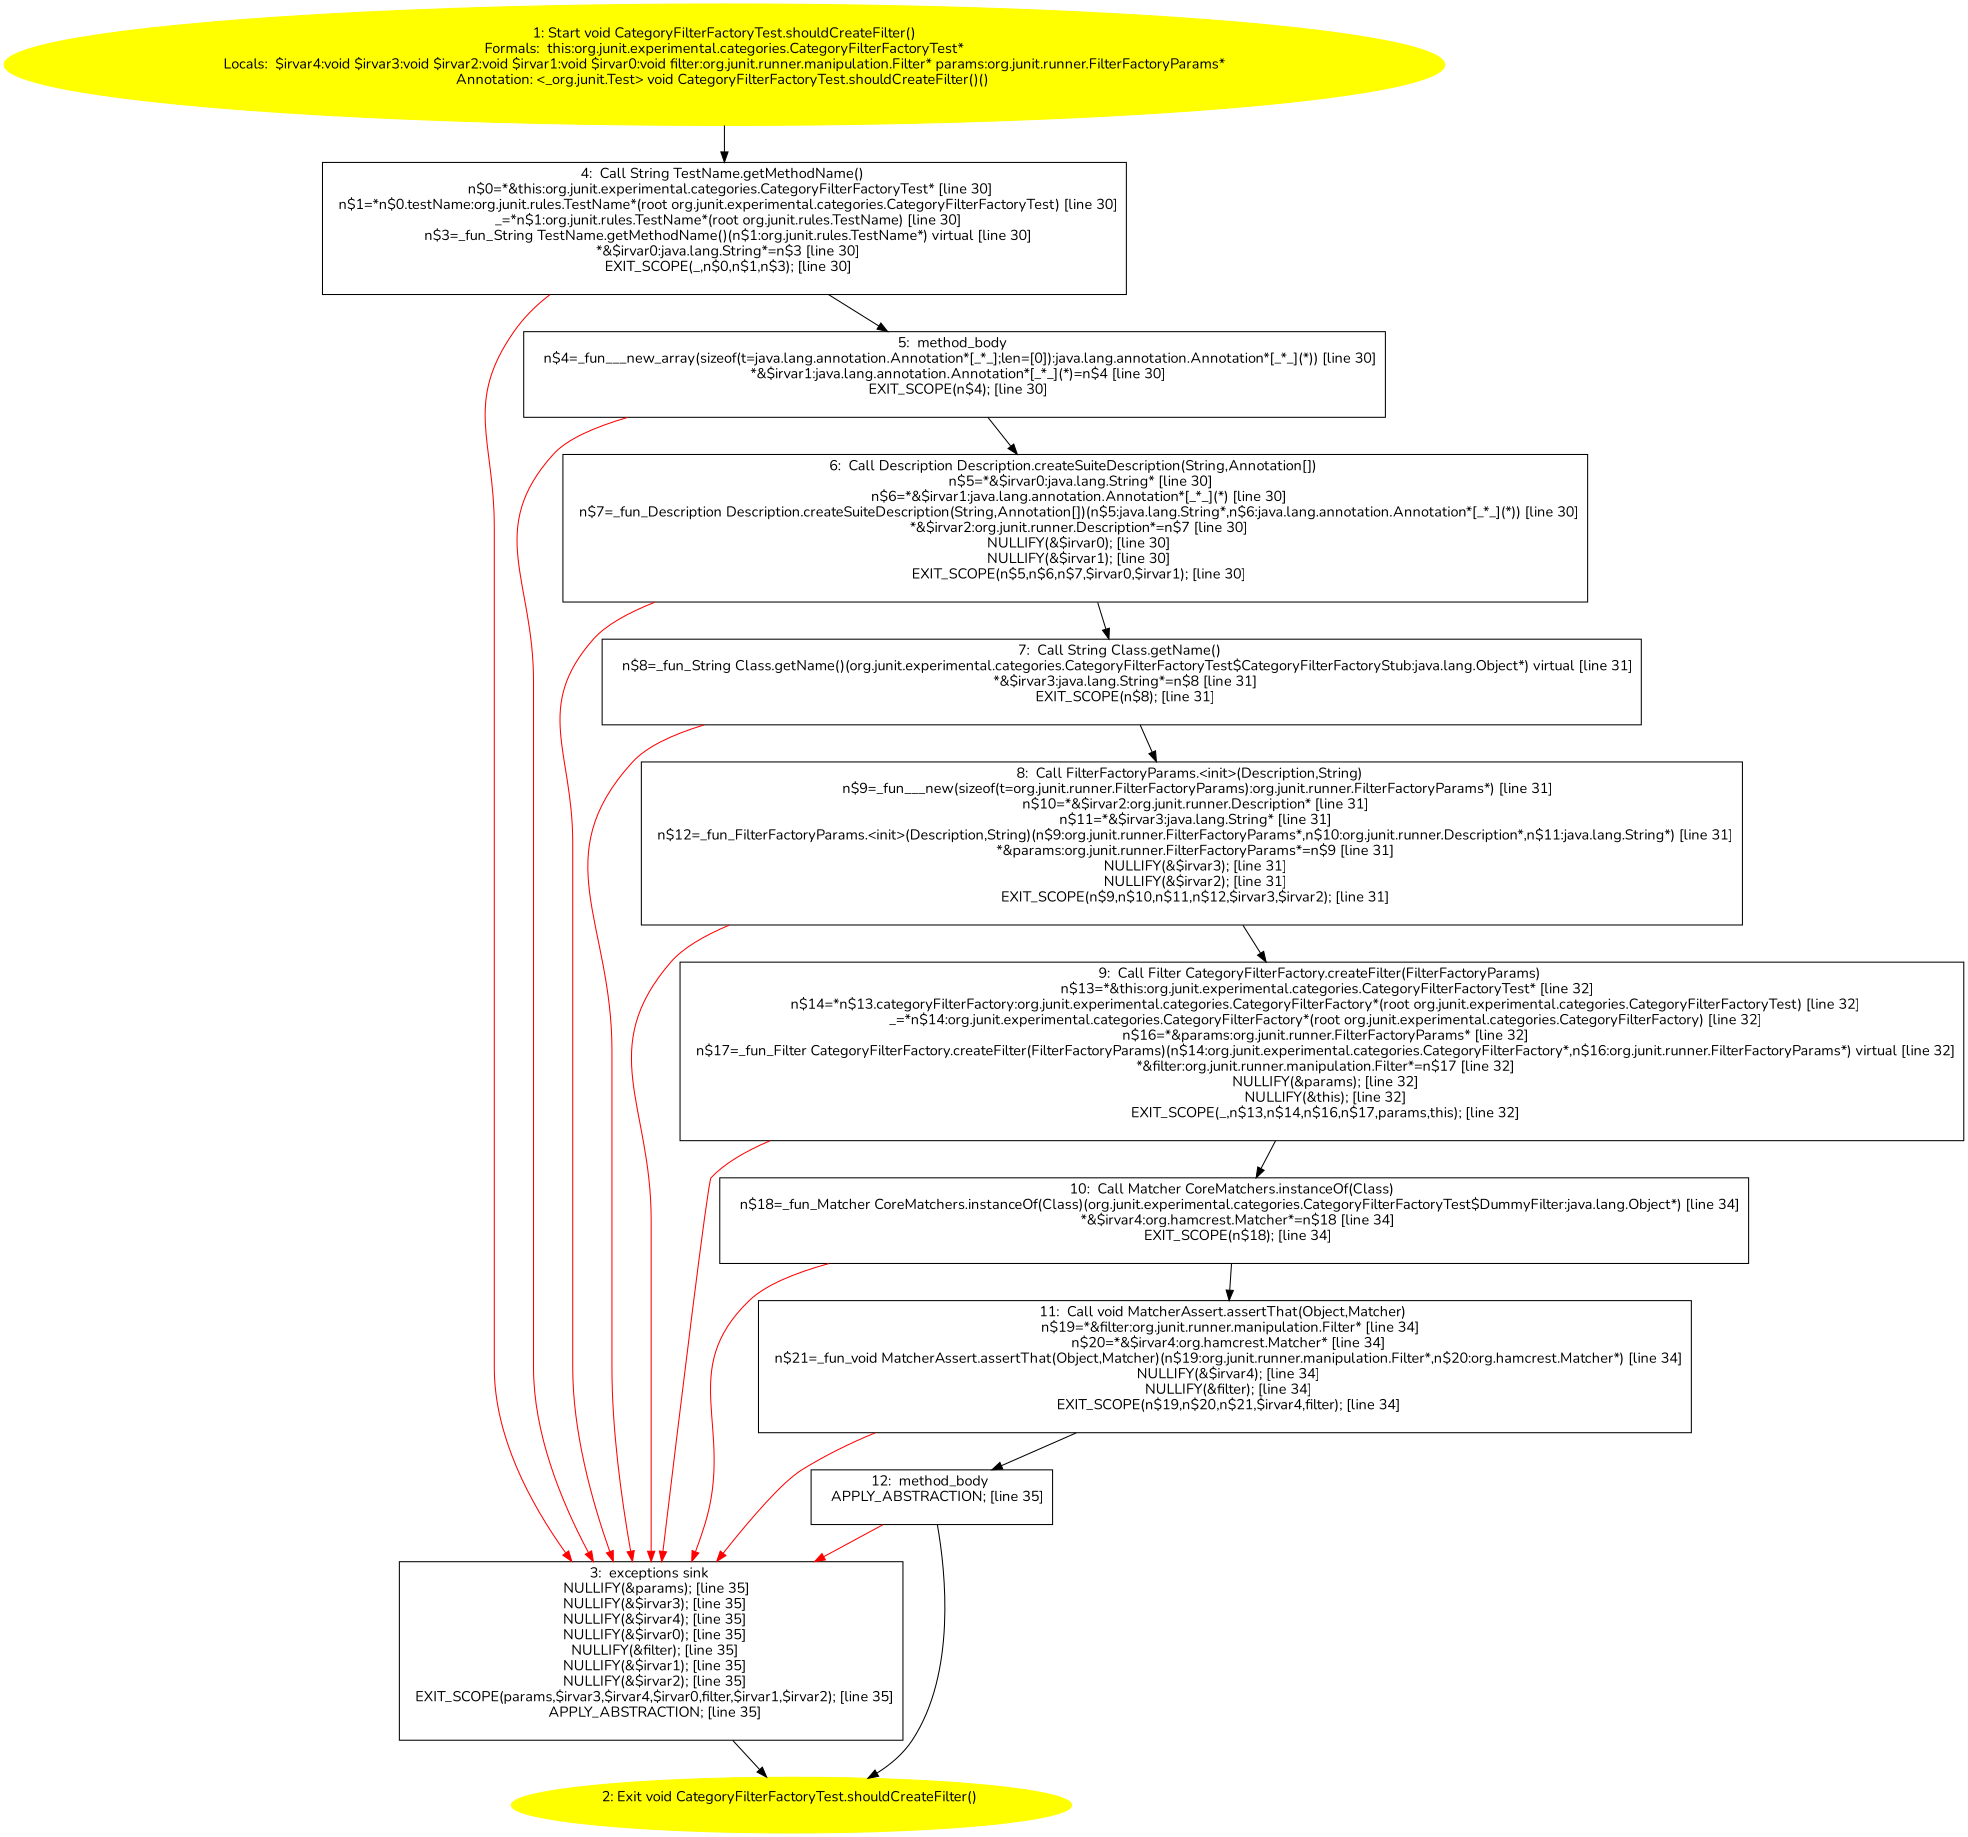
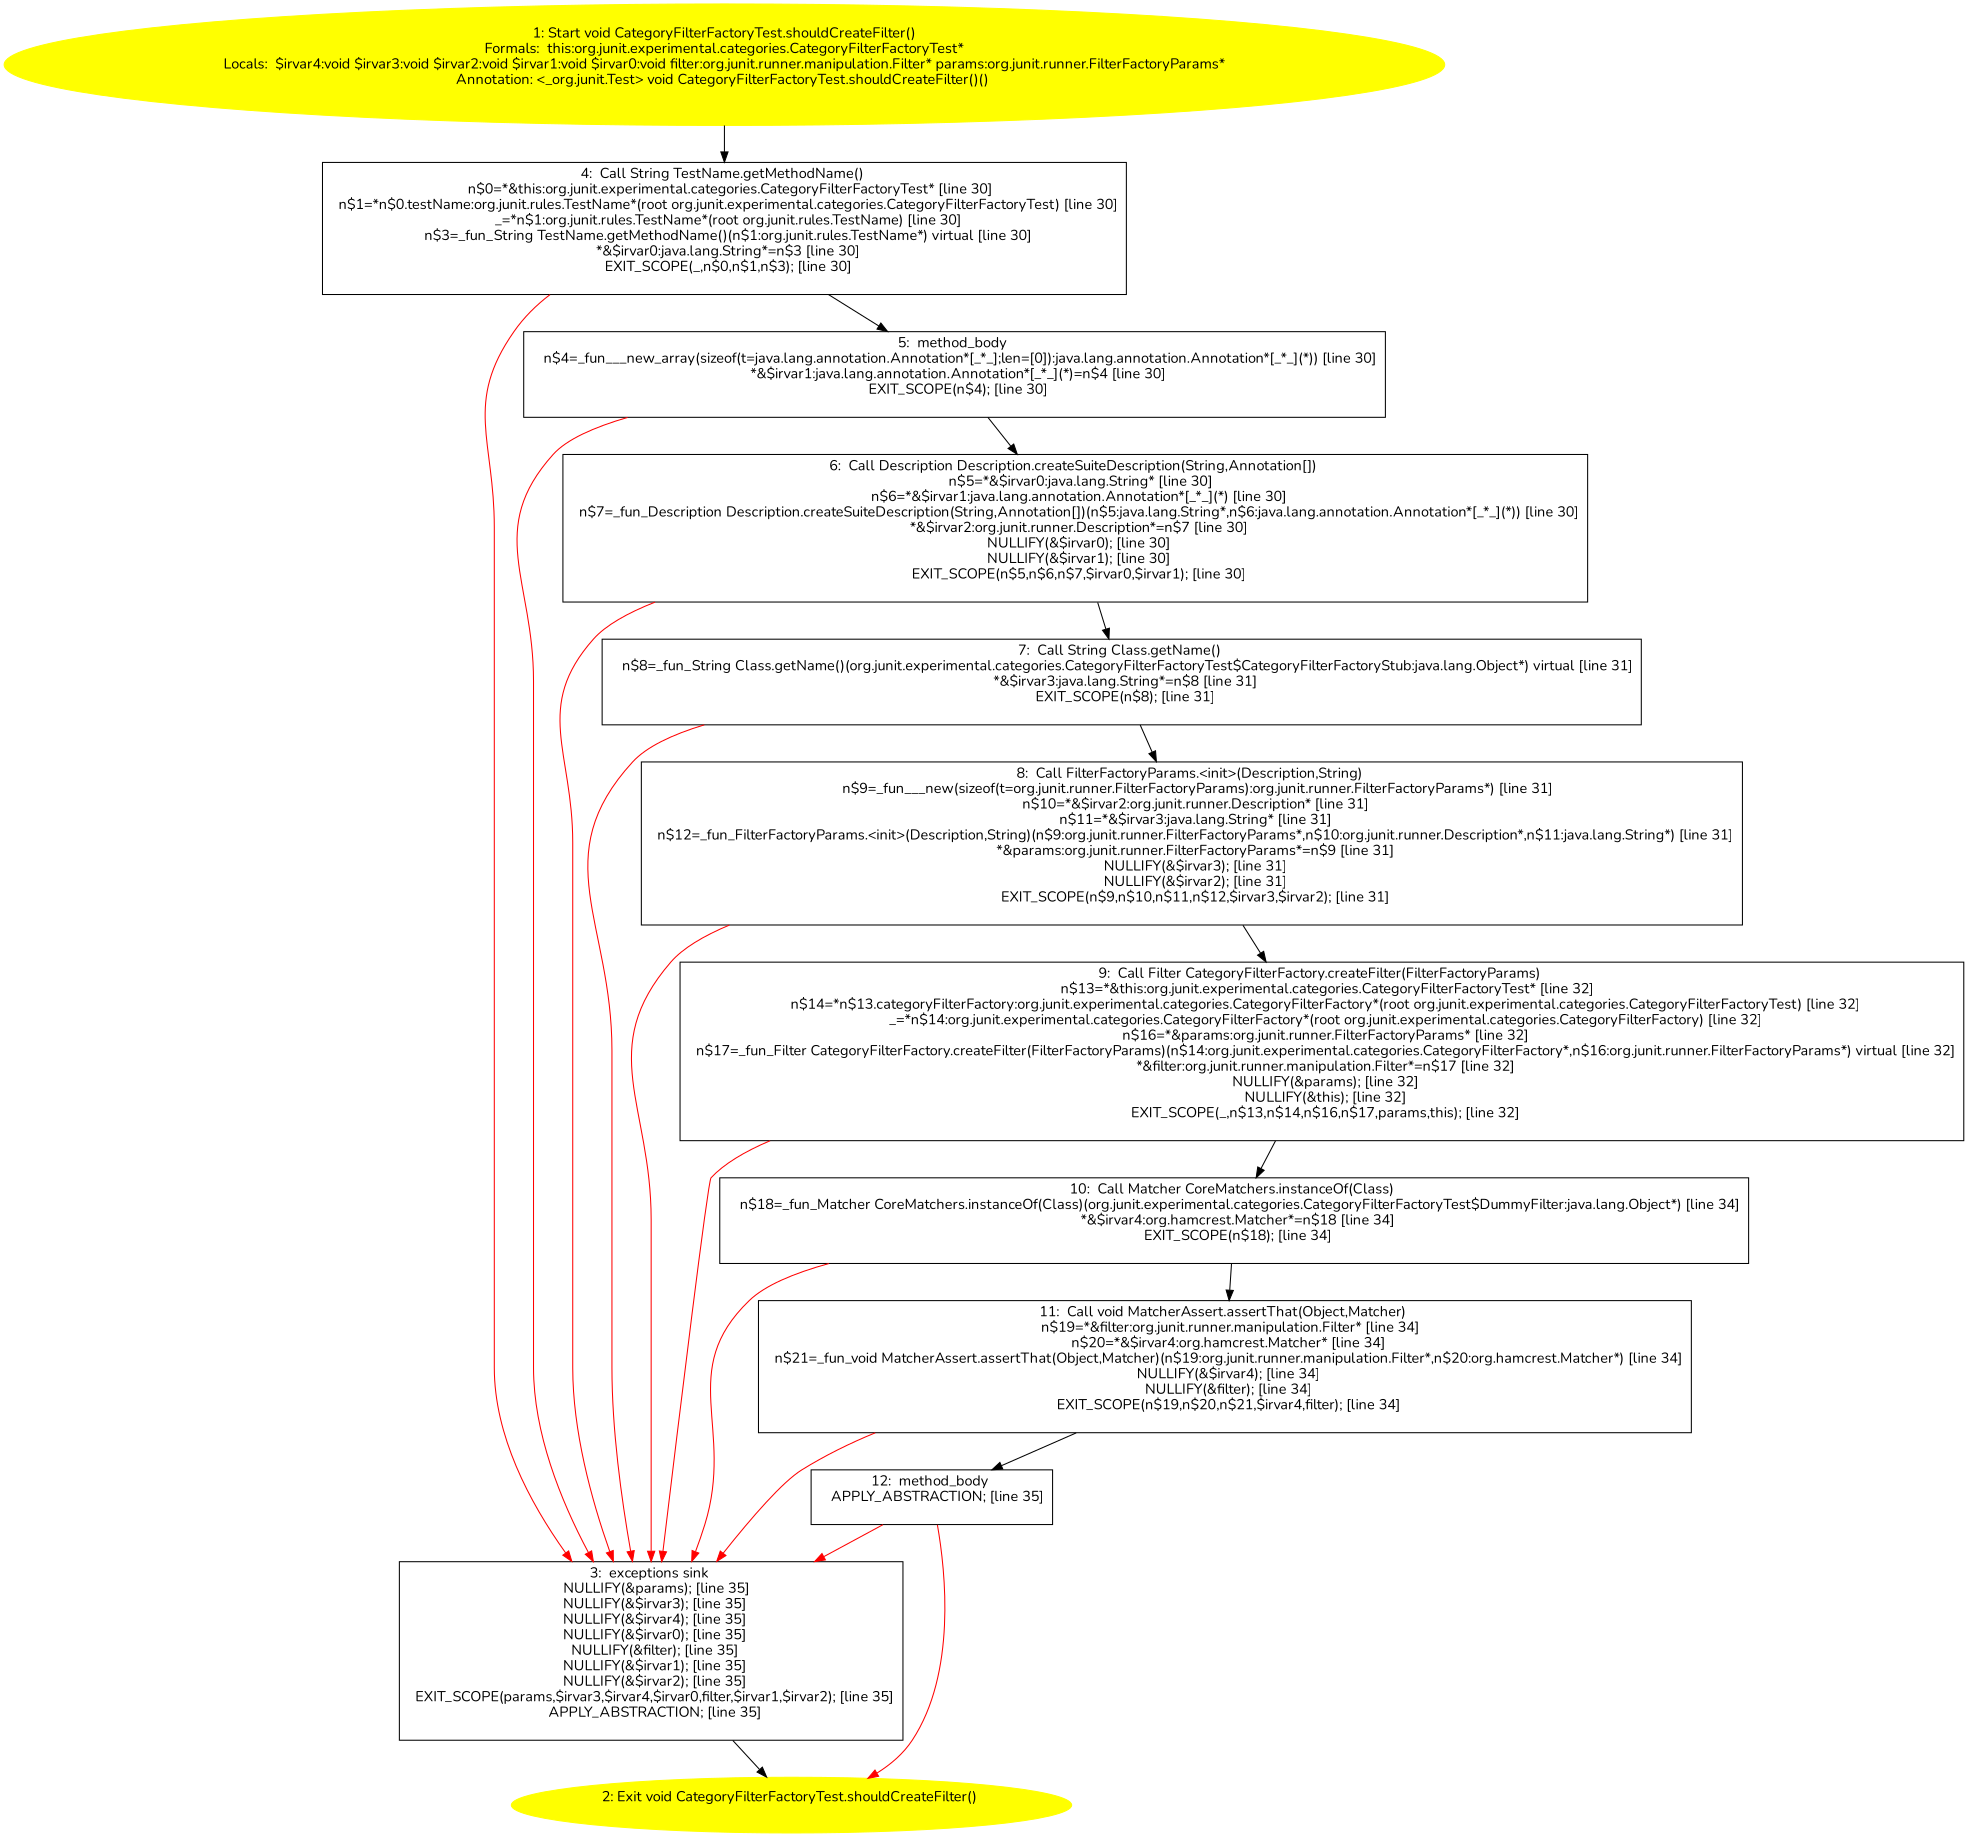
  digraph {
    fontname=Nunito
    node [fontname=Nunito shape=box]
    edge [fontname=Nunito]
    n1 [color=yellow label="1: Start void CategoryFilterFactoryTest.shouldCreateFilter()\nFormals:  this:org.junit.experimental.categories.CategoryFilterFactoryTest*\nLocals:  $irvar4:void $irvar3:void $irvar2:void $irvar1:void $irvar0:void filter:org.junit.runner.manipulation.Filter* params:org.junit.runner.FilterFactoryParams*\nAnnotation: <_org.junit.Test> void CategoryFilterFactoryTest.shouldCreateFilter()() \n  " style=filled shape=""]
    n2 [label="4:  Call String TestName.getMethodName() \n   n$0=*&this:org.junit.experimental.categories.CategoryFilterFactoryTest* [line 30]\n  n$1=*n$0.testName:org.junit.rules.TestName*(root org.junit.experimental.categories.CategoryFilterFactoryTest) [line 30]\n  _=*n$1:org.junit.rules.TestName*(root org.junit.rules.TestName) [line 30]\n  n$3=_fun_String TestName.getMethodName()(n$1:org.junit.rules.TestName*) virtual [line 30]\n  *&$irvar0:java.lang.String*=n$3 [line 30]\n  EXIT_SCOPE(_,n$0,n$1,n$3); [line 30]\n "]
    n3 [label="3:  exceptions sink \n   NULLIFY(&params); [line 35]\n  NULLIFY(&$irvar3); [line 35]\n  NULLIFY(&$irvar4); [line 35]\n  NULLIFY(&$irvar0); [line 35]\n  NULLIFY(&filter); [line 35]\n  NULLIFY(&$irvar1); [line 35]\n  NULLIFY(&$irvar2); [line 35]\n  EXIT_SCOPE(params,$irvar3,$irvar4,$irvar0,filter,$irvar1,$irvar2); [line 35]\n  APPLY_ABSTRACTION; [line 35]\n "]
    n4 [label="5:  method_body \n   n$4=_fun___new_array(sizeof(t=java.lang.annotation.Annotation*[_*_];len=[0]):java.lang.annotation.Annotation*[_*_](*)) [line 30]\n  *&$irvar1:java.lang.annotation.Annotation*[_*_](*)=n$4 [line 30]\n  EXIT_SCOPE(n$4); [line 30]\n "]
    n5 [color=yellow label="2: Exit void CategoryFilterFactoryTest.shouldCreateFilter() \n  " style=filled shape=""]
    n6 [label="6:  Call Description Description.createSuiteDescription(String,Annotation[]) \n   n$5=*&$irvar0:java.lang.String* [line 30]\n  n$6=*&$irvar1:java.lang.annotation.Annotation*[_*_](*) [line 30]\n  n$7=_fun_Description Description.createSuiteDescription(String,Annotation[])(n$5:java.lang.String*,n$6:java.lang.annotation.Annotation*[_*_](*)) [line 30]\n  *&$irvar2:org.junit.runner.Description*=n$7 [line 30]\n  NULLIFY(&$irvar0); [line 30]\n  NULLIFY(&$irvar1); [line 30]\n  EXIT_SCOPE(n$5,n$6,n$7,$irvar0,$irvar1); [line 30]\n "]
    n7 [label="7:  Call String Class.getName() \n   n$8=_fun_String Class.getName()(org.junit.experimental.categories.CategoryFilterFactoryTest$CategoryFilterFactoryStub:java.lang.Object*) virtual [line 31]\n  *&$irvar3:java.lang.String*=n$8 [line 31]\n  EXIT_SCOPE(n$8); [line 31]\n "]
    n8 [label="8:  Call FilterFactoryParams.<init>(Description,String) \n   n$9=_fun___new(sizeof(t=org.junit.runner.FilterFactoryParams):org.junit.runner.FilterFactoryParams*) [line 31]\n  n$10=*&$irvar2:org.junit.runner.Description* [line 31]\n  n$11=*&$irvar3:java.lang.String* [line 31]\n  n$12=_fun_FilterFactoryParams.<init>(Description,String)(n$9:org.junit.runner.FilterFactoryParams*,n$10:org.junit.runner.Description*,n$11:java.lang.String*) [line 31]\n  *&params:org.junit.runner.FilterFactoryParams*=n$9 [line 31]\n  NULLIFY(&$irvar3); [line 31]\n  NULLIFY(&$irvar2); [line 31]\n  EXIT_SCOPE(n$9,n$10,n$11,n$12,$irvar3,$irvar2); [line 31]\n "]
    n9 [label="9:  Call Filter CategoryFilterFactory.createFilter(FilterFactoryParams) \n   n$13=*&this:org.junit.experimental.categories.CategoryFilterFactoryTest* [line 32]\n  n$14=*n$13.categoryFilterFactory:org.junit.experimental.categories.CategoryFilterFactory*(root org.junit.experimental.categories.CategoryFilterFactoryTest) [line 32]\n  _=*n$14:org.junit.experimental.categories.CategoryFilterFactory*(root org.junit.experimental.categories.CategoryFilterFactory) [line 32]\n  n$16=*&params:org.junit.runner.FilterFactoryParams* [line 32]\n  n$17=_fun_Filter CategoryFilterFactory.createFilter(FilterFactoryParams)(n$14:org.junit.experimental.categories.CategoryFilterFactory*,n$16:org.junit.runner.FilterFactoryParams*) virtual [line 32]\n  *&filter:org.junit.runner.manipulation.Filter*=n$17 [line 32]\n  NULLIFY(&params); [line 32]\n  NULLIFY(&this); [line 32]\n  EXIT_SCOPE(_,n$13,n$14,n$16,n$17,params,this); [line 32]\n "]
    n10 [label="10:  Call Matcher CoreMatchers.instanceOf(Class) \n   n$18=_fun_Matcher CoreMatchers.instanceOf(Class)(org.junit.experimental.categories.CategoryFilterFactoryTest$DummyFilter:java.lang.Object*) [line 34]\n  *&$irvar4:org.hamcrest.Matcher*=n$18 [line 34]\n  EXIT_SCOPE(n$18); [line 34]\n "]
    n11 [label="11:  Call void MatcherAssert.assertThat(Object,Matcher) \n   n$19=*&filter:org.junit.runner.manipulation.Filter* [line 34]\n  n$20=*&$irvar4:org.hamcrest.Matcher* [line 34]\n  n$21=_fun_void MatcherAssert.assertThat(Object,Matcher)(n$19:org.junit.runner.manipulation.Filter*,n$20:org.hamcrest.Matcher*) [line 34]\n  NULLIFY(&$irvar4); [line 34]\n  NULLIFY(&filter); [line 34]\n  EXIT_SCOPE(n$19,n$20,n$21,$irvar4,filter); [line 34]\n "]
    n12 [label="12:  method_body \n   APPLY_ABSTRACTION; [line 35]\n "]
    n1 -> n2
    n2 -> n3 [color=red]
    n2 -> n4
    n3 -> n5
    n4 -> n3 [color=red]
    n4 -> n6
    n6 -> n3 [color=red]
    n6 -> n7
    n7 -> n3 [color=red]
    n7 -> n8
    n8 -> n3 [color=red]
    n8 -> n9
    n9 -> n3 [color=red]
    n9 -> n10
    n10 -> n3 [color=red]
    n10 -> n11
    n11 -> n3 [color=red]
    n11 -> n12
    n12 -> n3 [color=red]
-   n12 -> n5
+   n12 -> n5 [color=red]
  }
